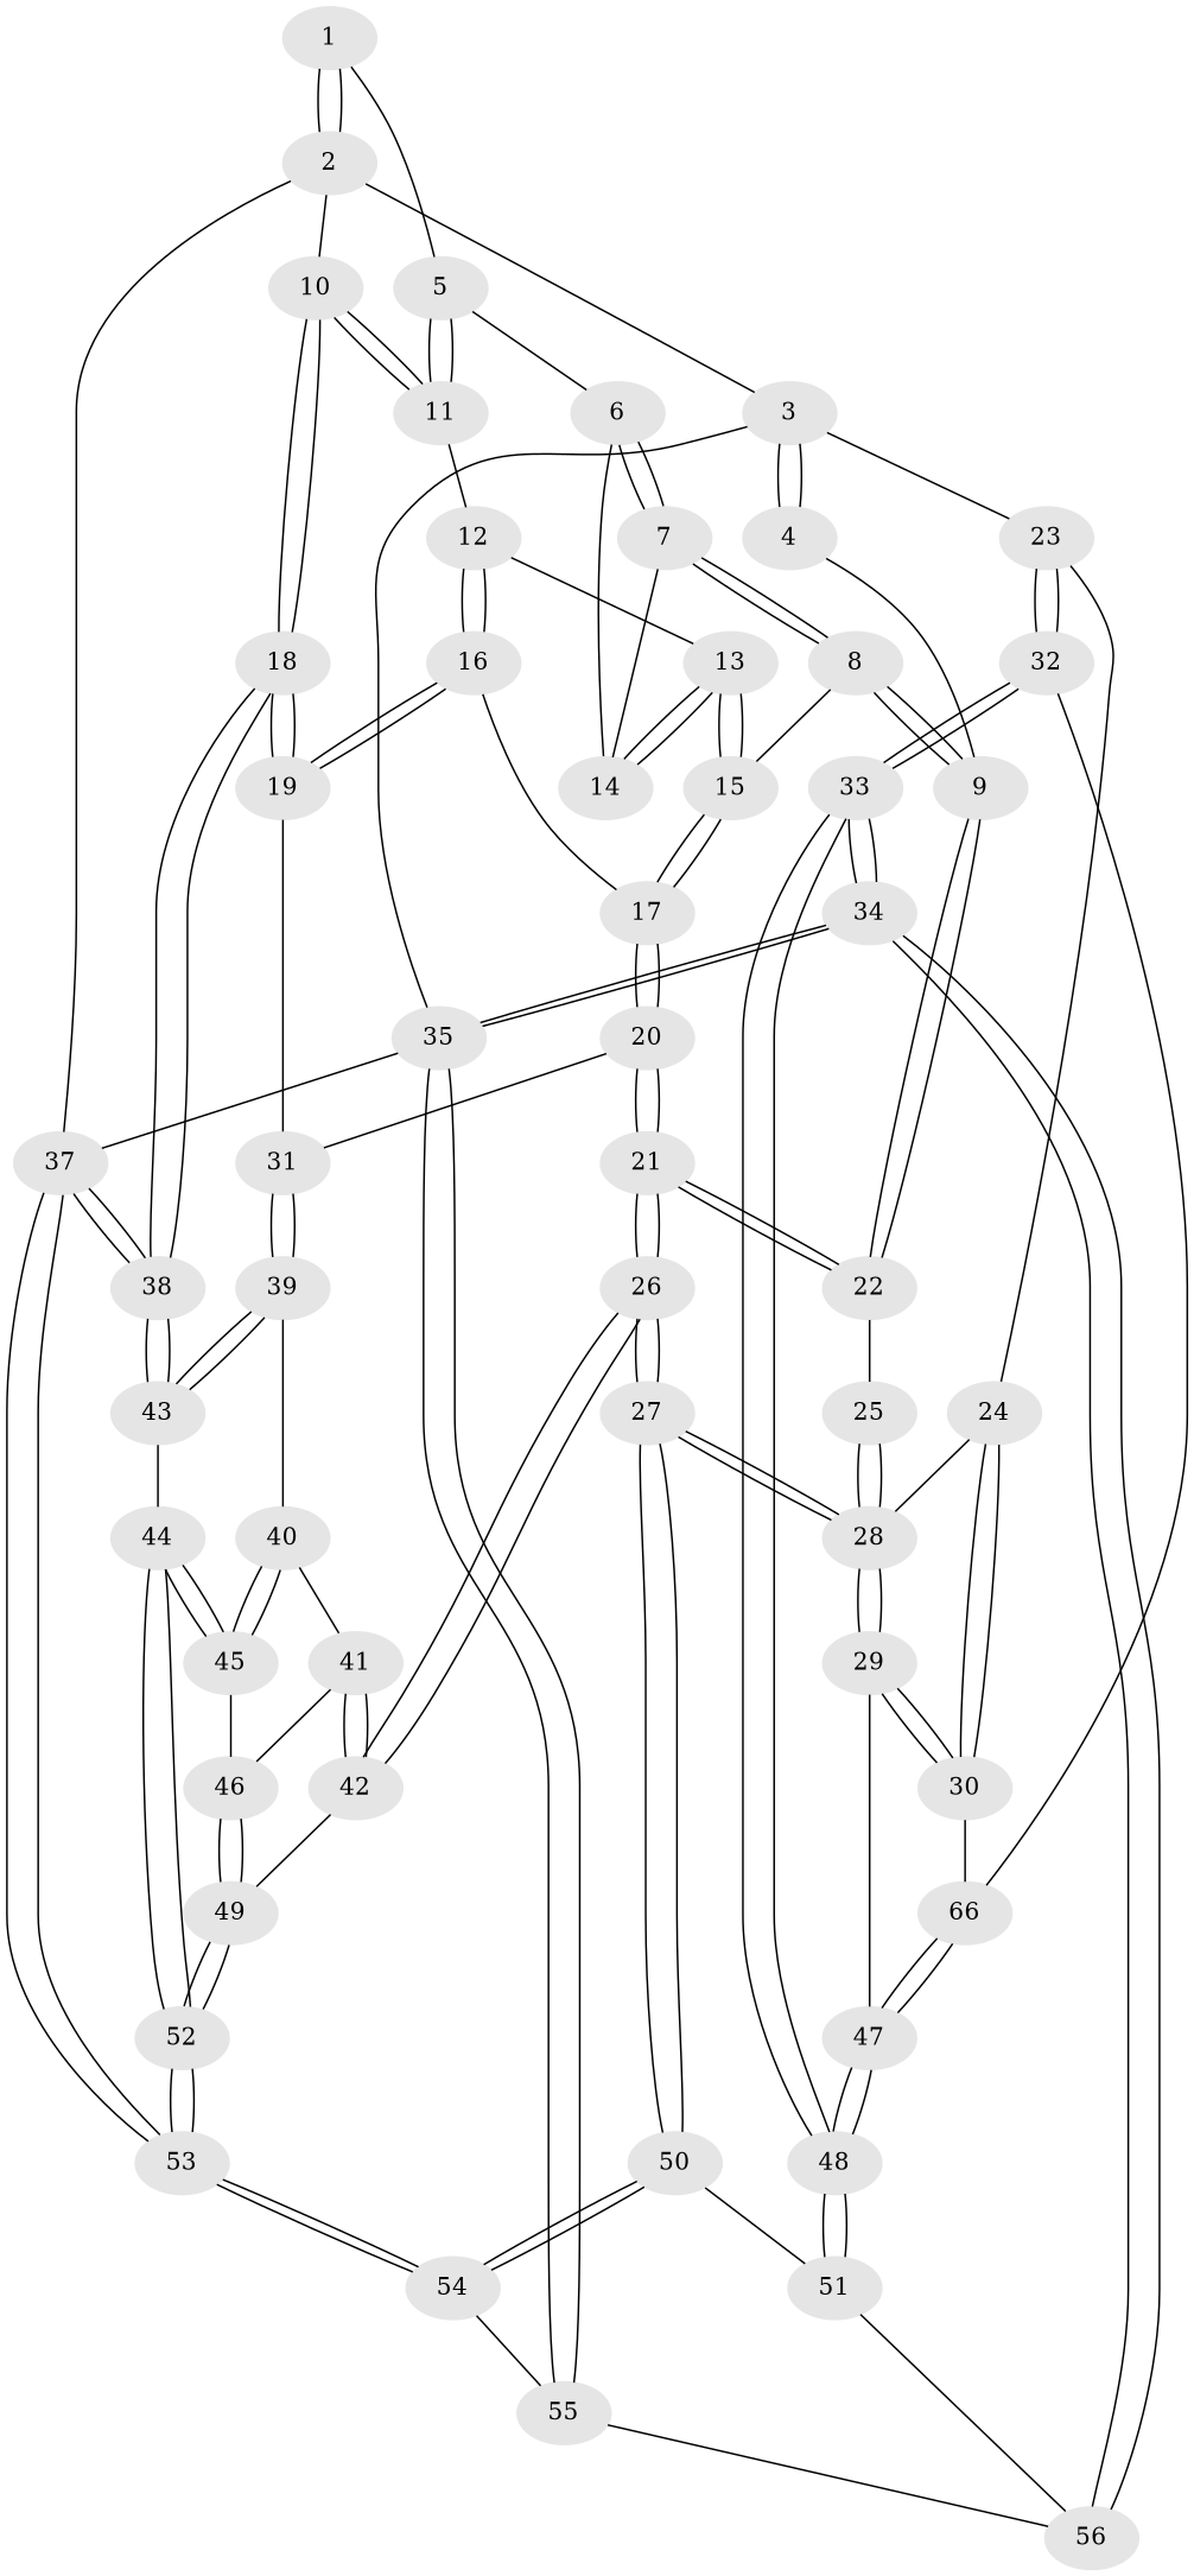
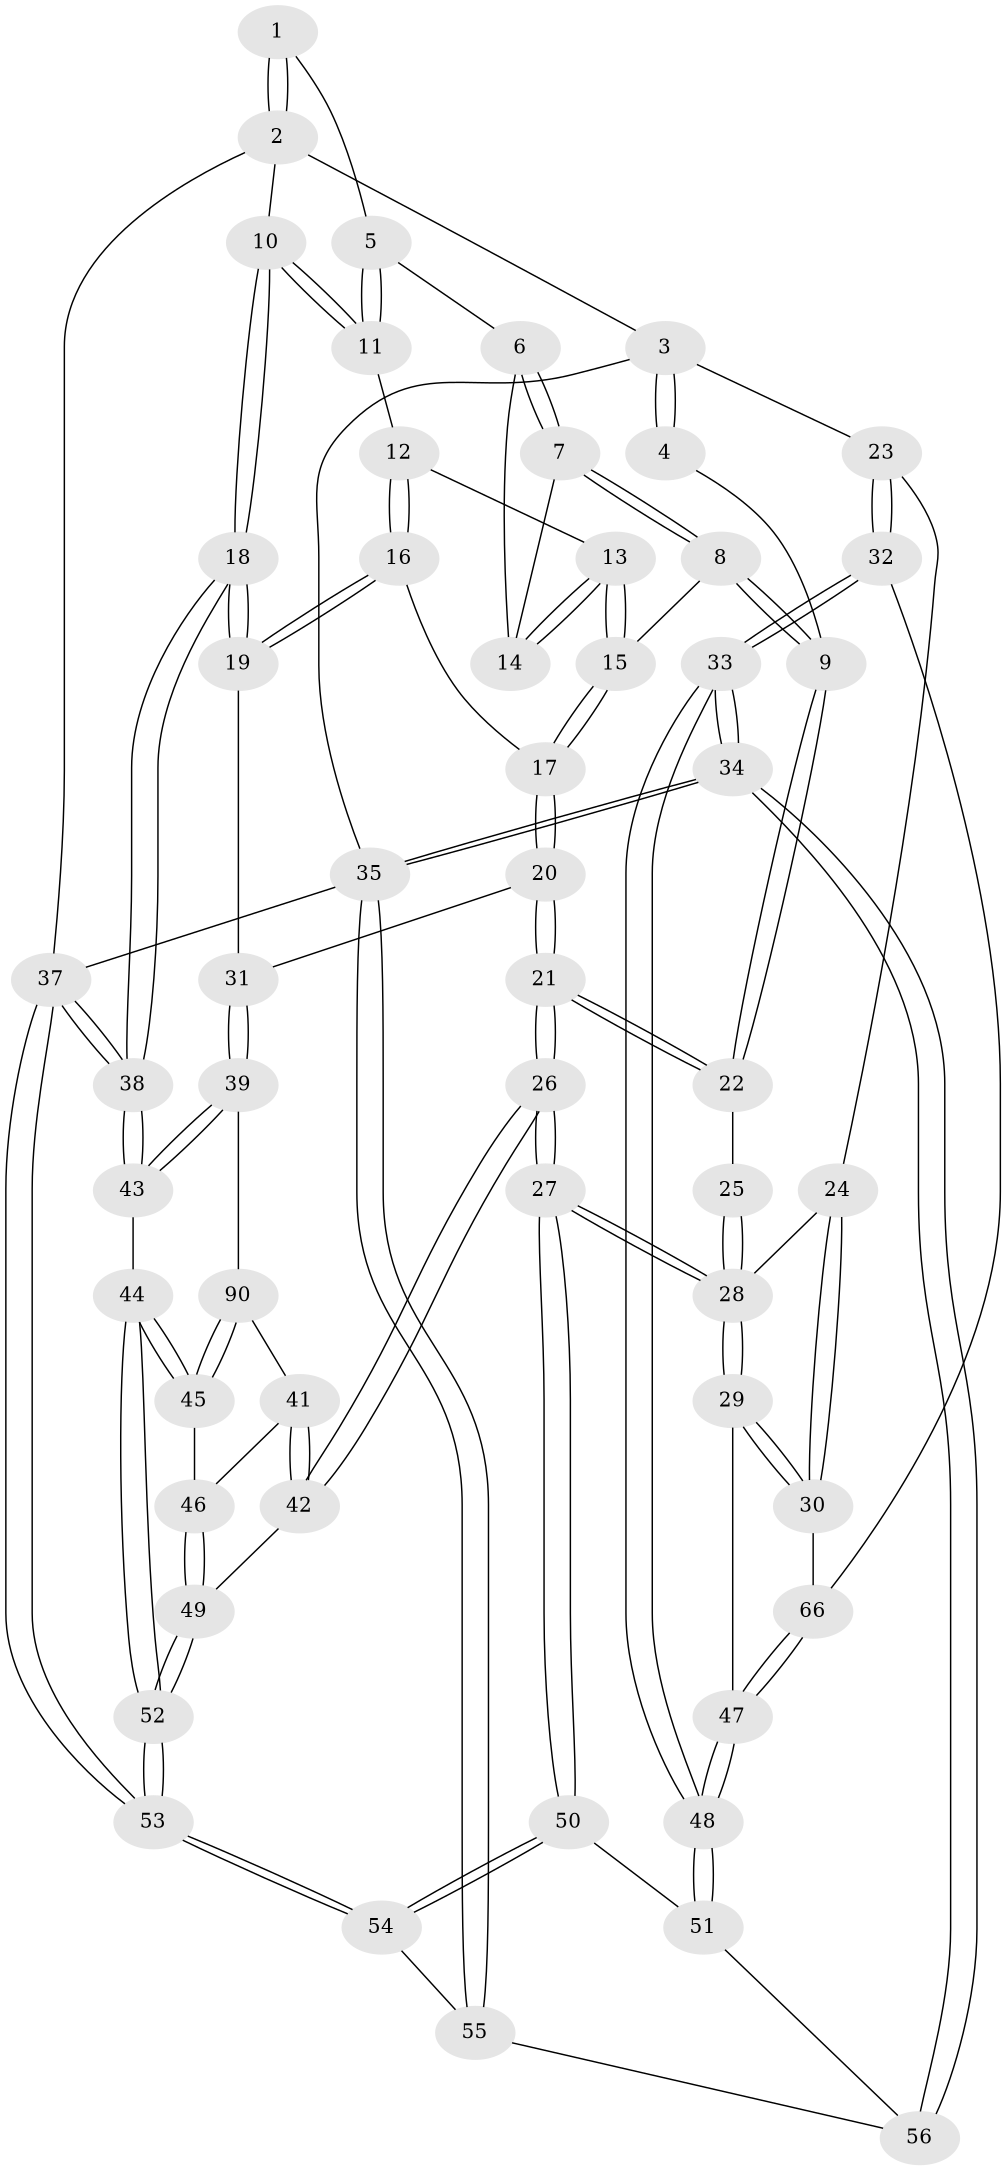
  graph {
    node [color=gray90 style=filled]
    1
    2
    5
    3
    10
    37
    6
    11
    4
    23
    35
    18
    38
    53
    9
    24
    32
    55
    22
    7
    14
    12
    8
    15
    17
    25
    19
    13
    16
    20
    31
    21
    43
    39
    26
    27
    42
    28
    30
    n40 [label=66]
    33
    29
    50
    49
    51
    54
    47
    48
-   40
+   40 [label=90]
    34
    56
    44
    41
    45
    46
    52
    1 -- 2
    1 -- 2
    1 -- 5
    2 -- 3
    2 -- 10
    2 -- 37
    5 -- 6
    5 -- 11
    5 -- 11
    3 -- 4
    3 -- 4
    3 -- 23
    3 -- 35
    10 -- 11
    10 -- 11
    10 -- 18
    10 -- 18
    37 -- 38
    37 -- 38
    37 -- 53
    37 -- 53
    6 -- 7
    6 -- 7
    6 -- 14
    11 -- 12
    4 -- 9
    23 -- 24
    23 -- 32
    23 -- 32
    35 -- 37
    35 -- 55
    35 -- 55
    18 -- 38
    18 -- 38
    18 -- 19
    18 -- 19
    38 -- 43
    38 -- 43
    53 -- 54
    53 -- 54
    9 -- 22
    9 -- 22
    24 -- 28
    24 -- 30
    24 -- 30
    32 -- n40
    32 -- 33
    32 -- 33
    55 -- 56
    22 -- 25
    7 -- 14
    7 -- 8
    7 -- 8
    12 -- 13
    12 -- 16
    12 -- 16
    8 -- 9
    8 -- 9
    8 -- 15
    15 -- 17
    15 -- 17
    17 -- 20
    17 -- 20
    25 -- 28
    25 -- 28
    19 -- 31
    13 -- 14
    13 -- 14
    13 -- 15
    13 -- 15
    16 -- 17
    16 -- 19
    16 -- 19
    20 -- 31
    20 -- 21
    20 -- 21
    31 -- 39
    31 -- 39
    21 -- 22
    21 -- 22
    21 -- 26
    21 -- 26
    43 -- 44
    39 -- 43
    39 -- 43
    39 -- 40
    26 -- 27
    26 -- 27
    26 -- 42
    26 -- 42
    27 -- 28
    27 -- 28
    27 -- 50
    27 -- 50
    42 -- 49
    28 -- 29
    28 -- 29
    30 -- n40
    n40 -- 47
    n40 -- 47
    33 -- 48
    33 -- 48
    33 -- 34
    33 -- 34
    29 -- 30
    29 -- 30
    29 -- 47
    50 -- 51
    50 -- 54
    50 -- 54
    49 -- 52
    49 -- 52
    51 -- 56
    54 -- 55
    47 -- 48
    47 -- 48
    48 -- 51
    48 -- 51
    40 -- 41
    40 -- 45
    40 -- 45
    34 -- 35
    34 -- 35
    34 -- 56
    34 -- 56
    44 -- 45
    44 -- 45
    44 -- 52
    44 -- 52
    41 -- 42
    41 -- 42
    41 -- 46
    45 -- 46
    46 -- 49
    46 -- 49
    52 -- 53
    52 -- 53
  }
